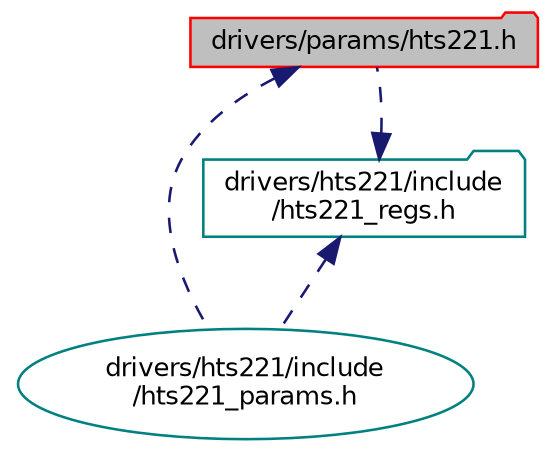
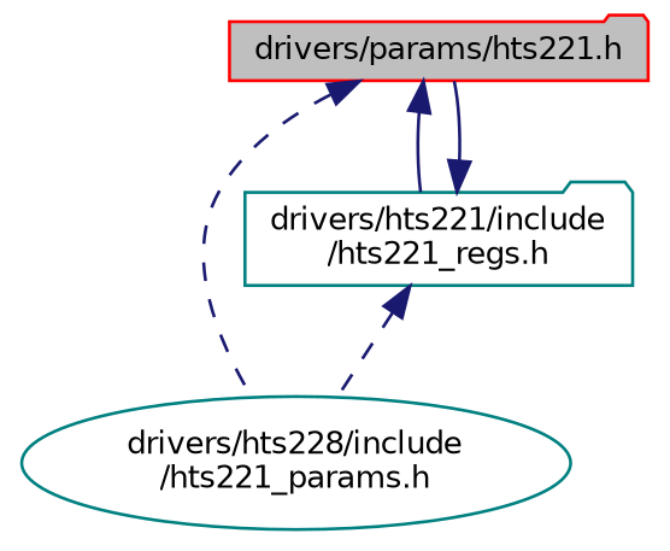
  digraph {
    node [color=teal fillcolor=white fontname=Helvetica fontsize=10 shape=folder style=filled]
    edge [color=midnightblue dir=back fontname=Helvetica fontsize=10 labelfontname=Helvetica labelfontsize=10 style=dashed]
    n1 [color=red fillcolor=grey75 fontcolor=black height=0.2 label="drivers/params/hts221.h" width=0.4]
-   n2 [height=0.2 label="drivers/hts221/include\l/hts221_params.h" shape=ellipse width=0.4]
+   n2 [height=0.2 label="drivers/hts228/include\l/hts221_params.h" shape=ellipse width=0.4]
    n3 [height=0.2 label="drivers/hts221/include\l/hts221_regs.h" width=0.4]
    n1 -> n2
-   n3 -> n1
+   n1 -> n3 [style=solid]
+   n3 -> n1 [style=solid]
    n3 -> n2
  }
